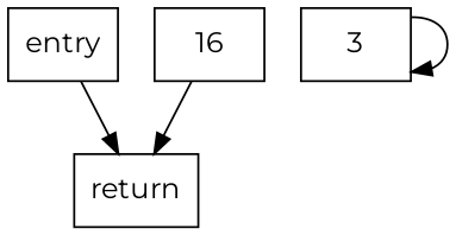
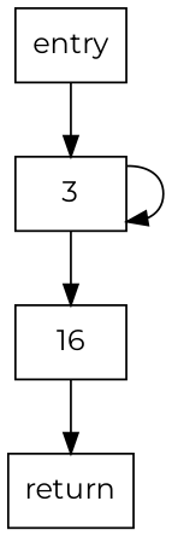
  digraph {
    fontname=Montserrat
    node [fontname=Montserrat shape=box]
    edge [fontname=Montserrat]
    entry
    3
    n3 [label=16]
    return
-   entry -> return
+   entry -> 3
    3 -> 3
+   3 -> n3
    n3 -> return
  }
